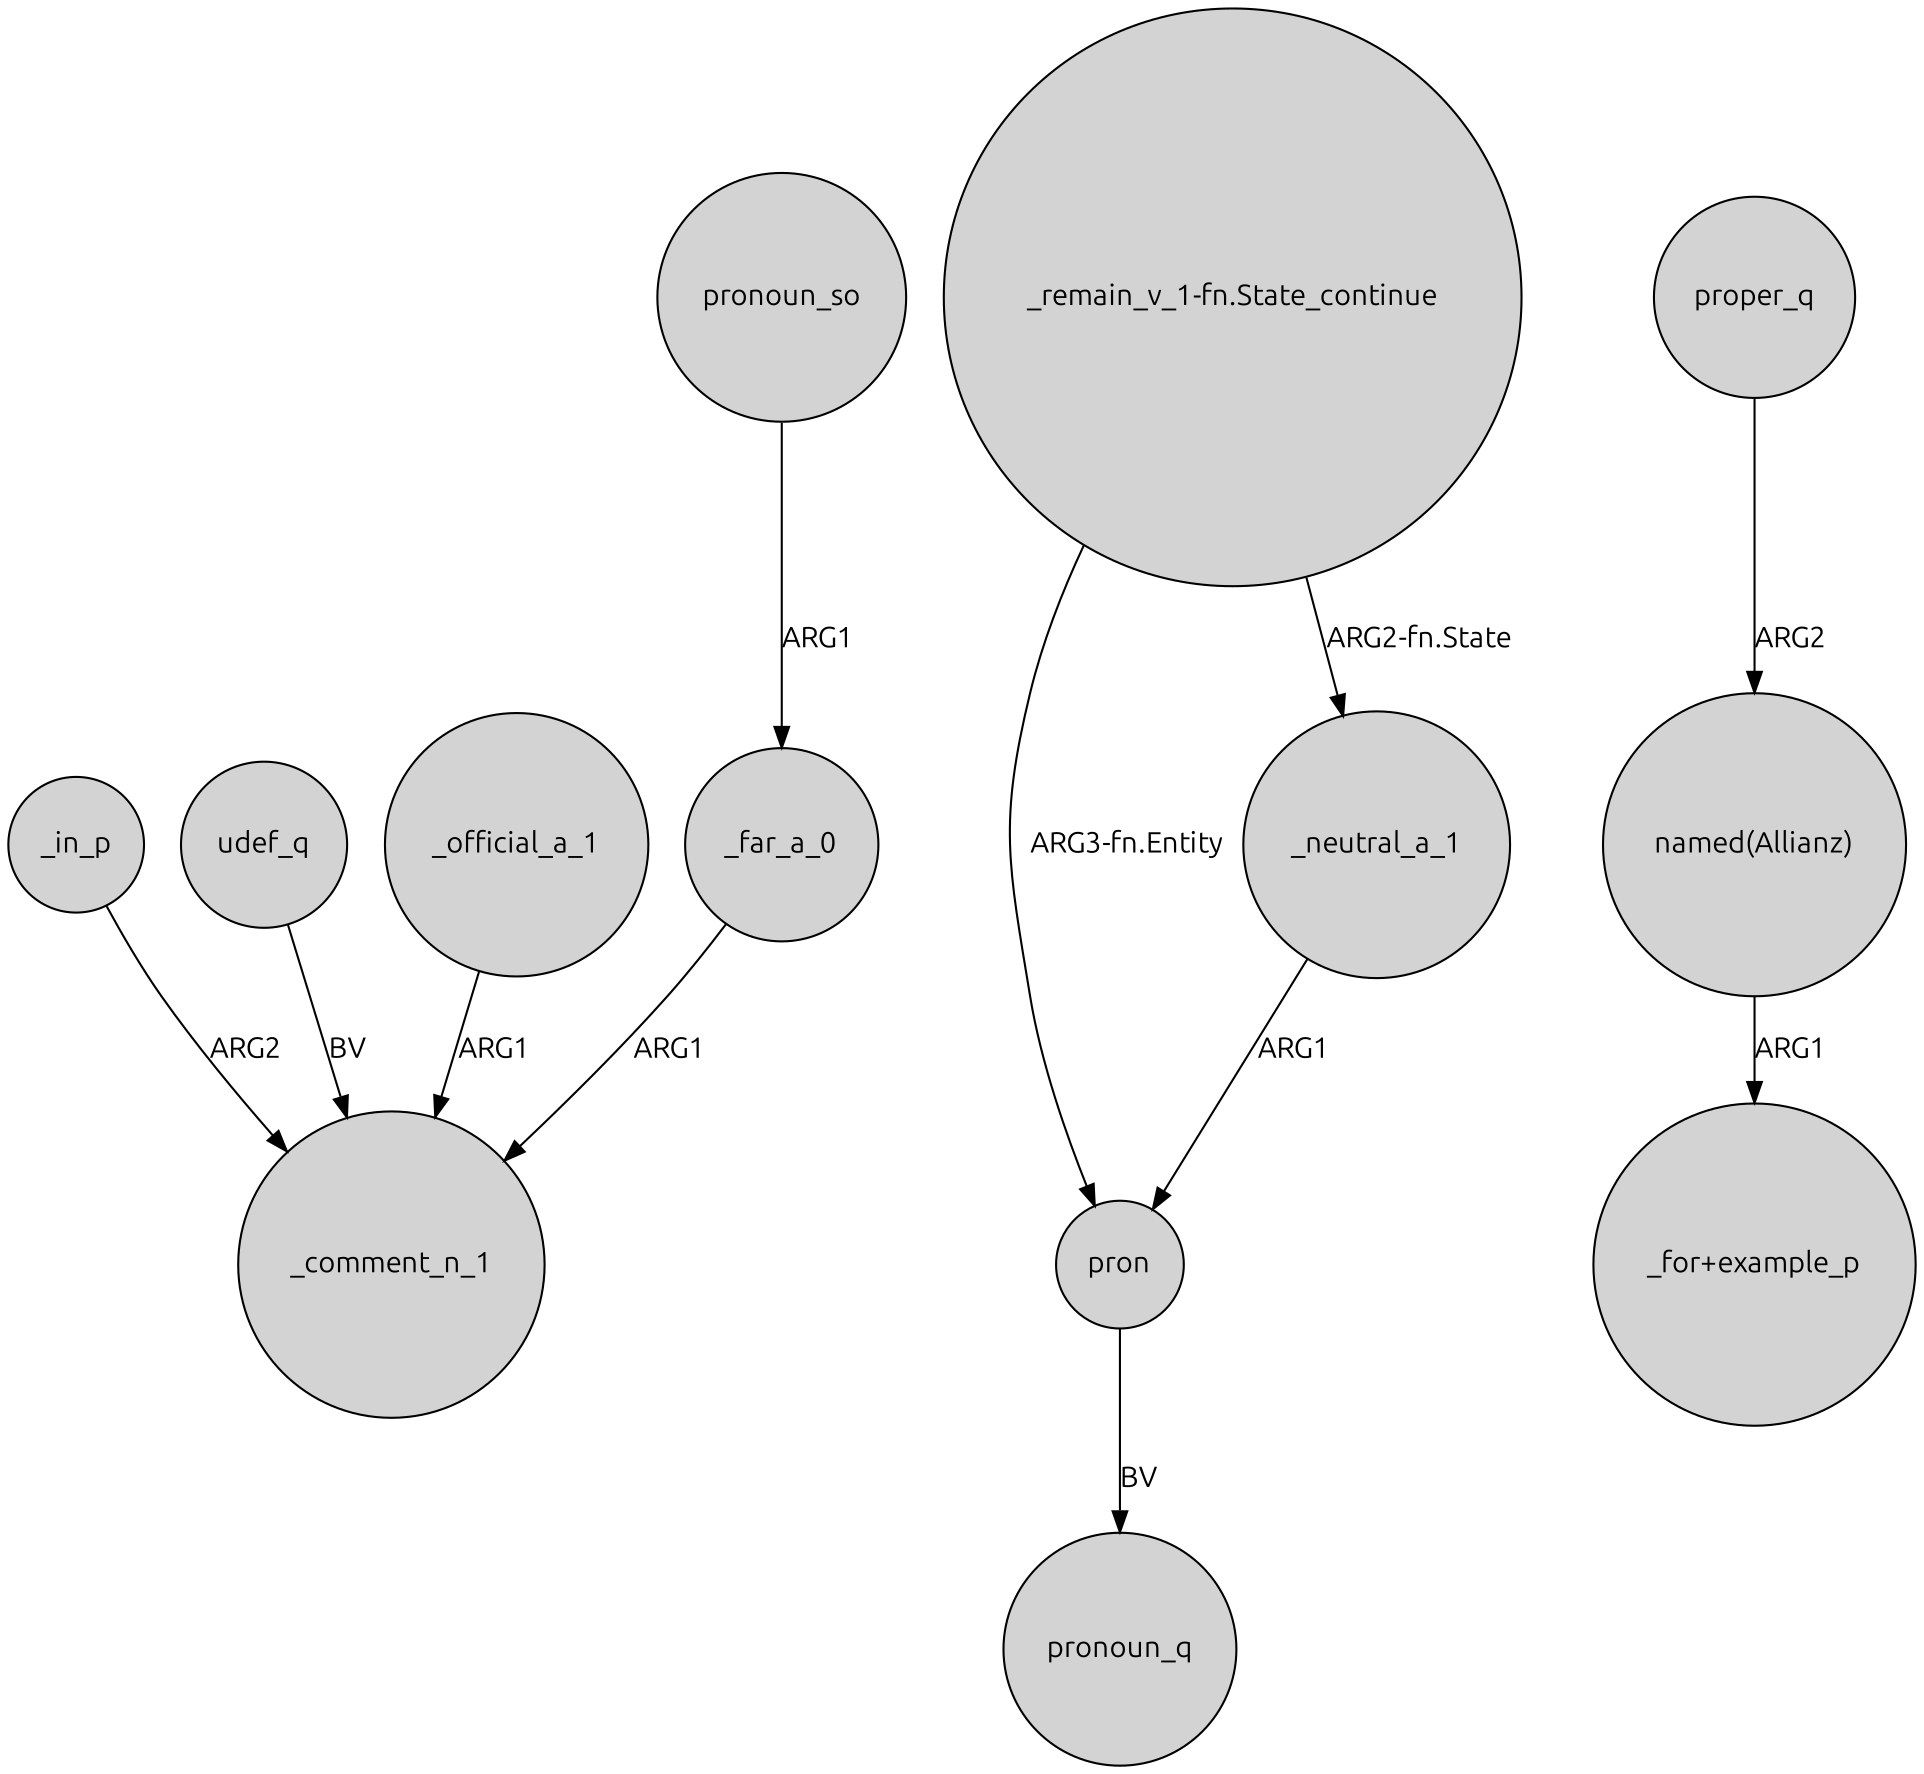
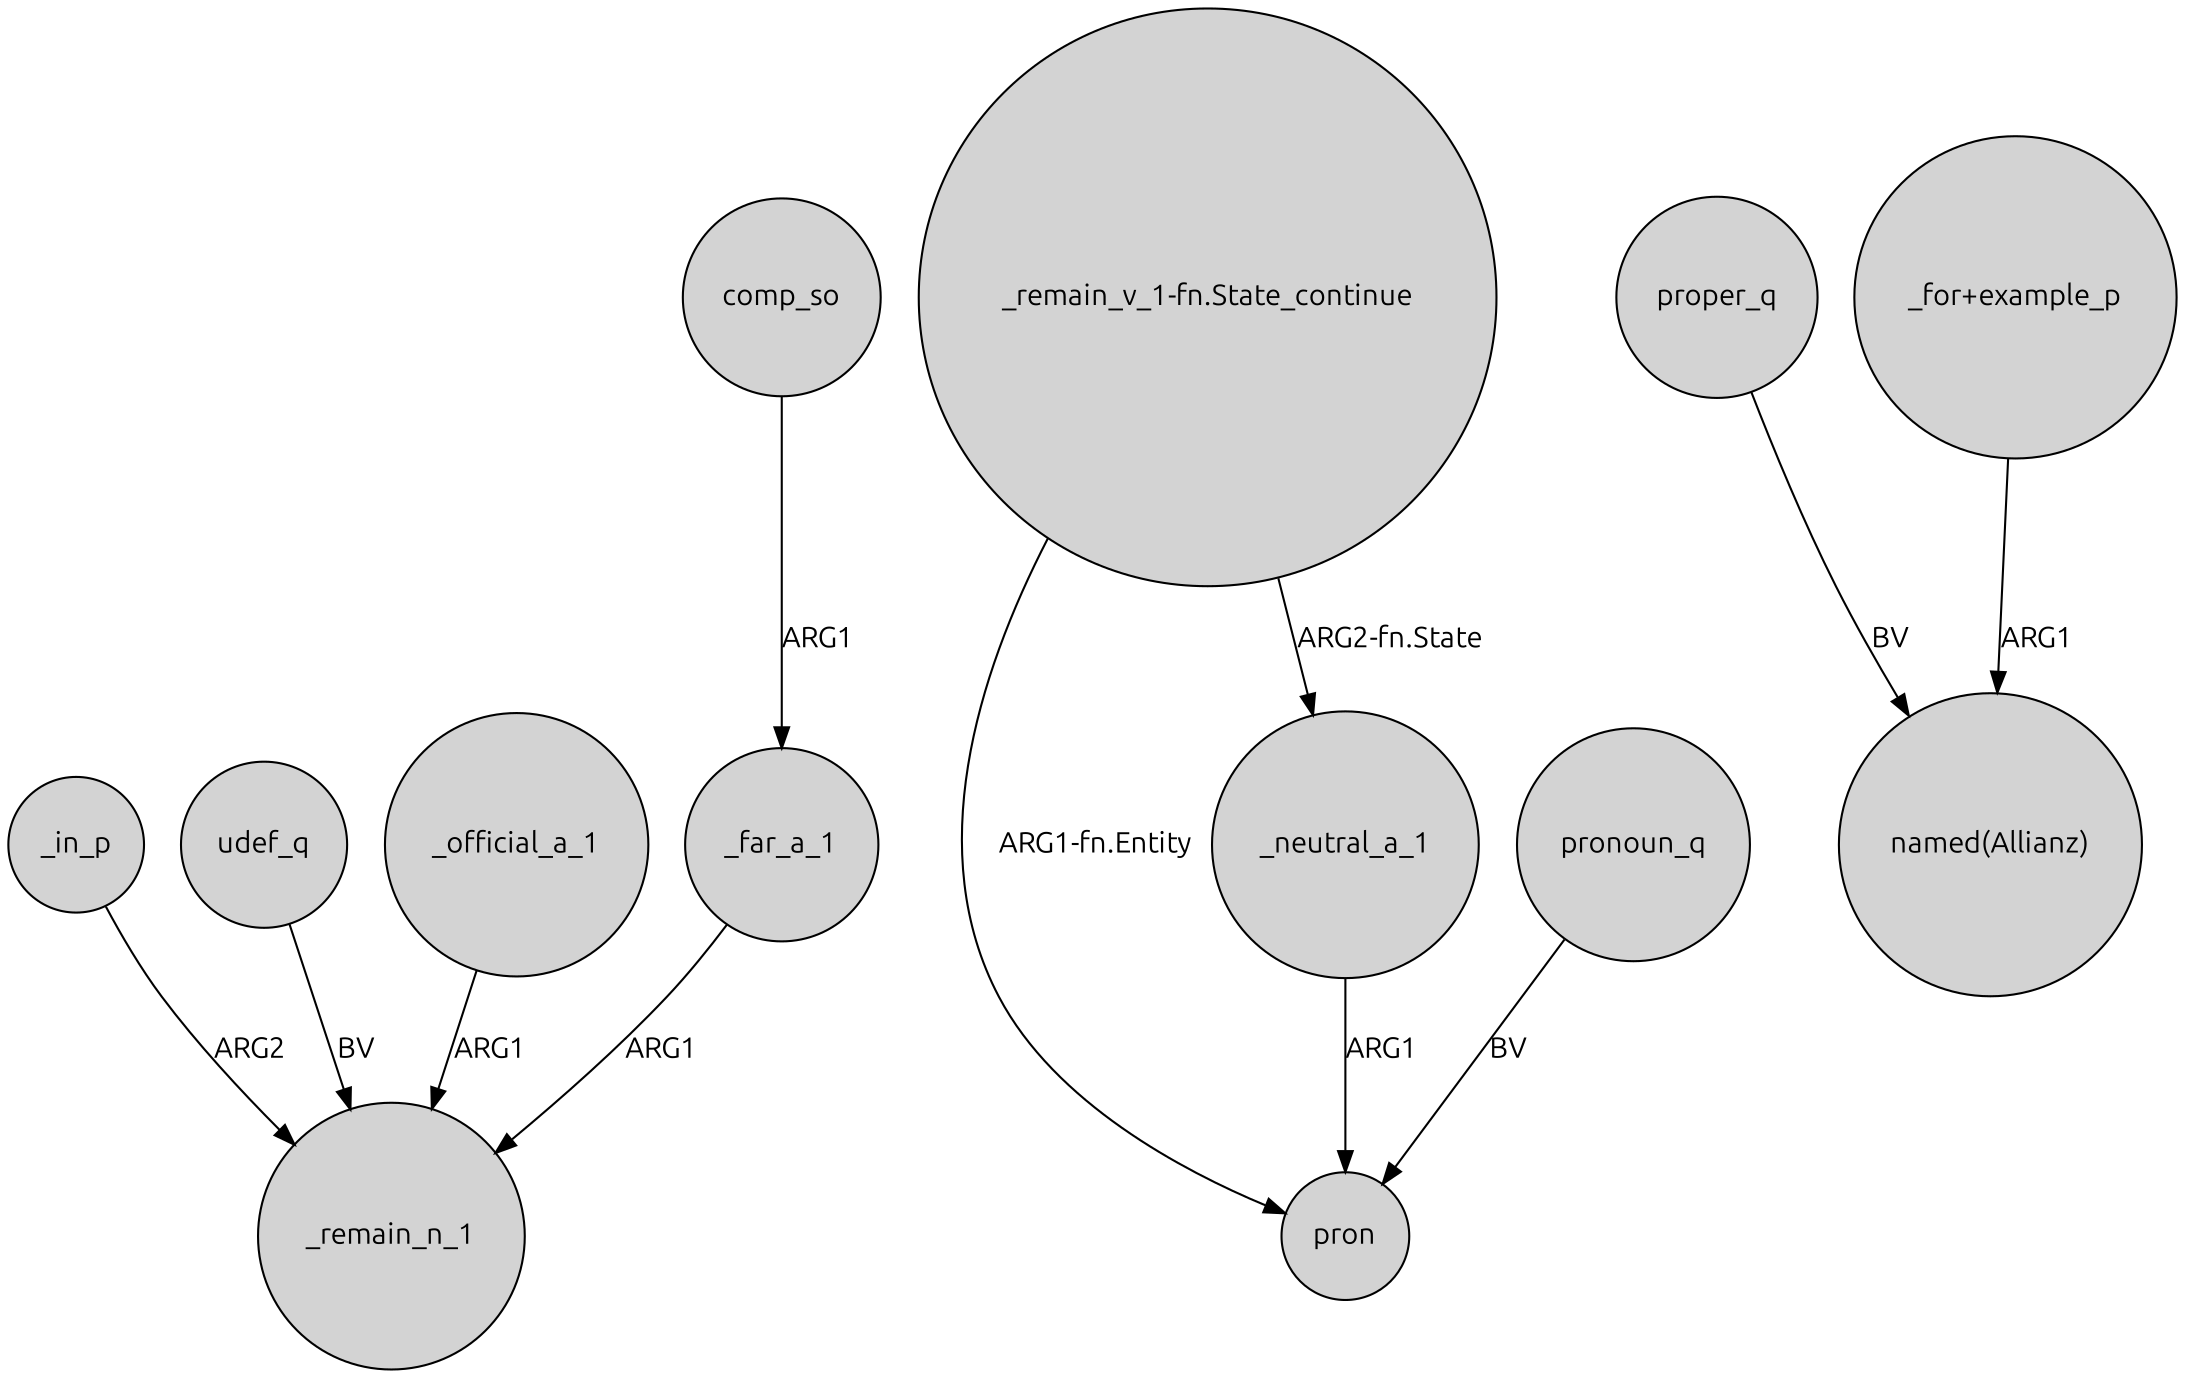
  digraph {
    fontname=Ubuntu
    node [fontname=Ubuntu shape=circle style=filled]
    edge [fontname=Ubuntu]
-   _far_a_1 [label=_far_a_0]
-   _comment_n_1
+   _far_a_1
+   _comment_n_1 [label=_remain_n_1]
    _in_p
    "_remain_v_1-fn.State_continue"
    pron
    _neutral_a_1
    proper_q
    "named(Allianz)"
    "_for+example_p"
    udef_q
    _official_a_1
    pronoun_q
-   comp_so [label=pronoun_so]
+   comp_so
    _far_a_1 -> _comment_n_1 [label=ARG1]
    _in_p -> _comment_n_1 [label=ARG2]
-   "_remain_v_1-fn.State_continue" -> pron [label="ARG3-fn.Entity"]
+   "_remain_v_1-fn.State_continue" -> pron [label="ARG1-fn.Entity"]
    "_remain_v_1-fn.State_continue" -> _neutral_a_1 [label="ARG2-fn.State"]
    _neutral_a_1 -> pron [label=ARG1]
-   proper_q -> "named(Allianz)" [label=ARG2]
-   "named(Allianz)" -> "_for+example_p" [label=ARG1]
+   proper_q -> "named(Allianz)" [label=BV]
+   "_for+example_p" -> "named(Allianz)" [label=ARG1]
    udef_q -> _comment_n_1 [label=BV]
    _official_a_1 -> _comment_n_1 [label=ARG1]
-   pron -> pronoun_q [label=BV]
+   pronoun_q -> pron [label=BV]
    comp_so -> _far_a_1 [label=ARG1]
  }
